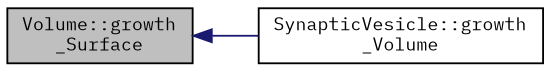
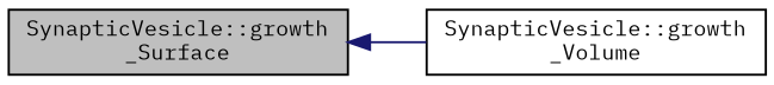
  digraph {
    rankdir=LR
    fontname="IBM Plex Mono"
    node [color=black fontname="IBM Plex Mono" fontsize=10 shape=record style=filled]
-   n1 [fillcolor=grey75 fontcolor=black height=0.2 label="Volume::growth\l_Surface" width=0.4]
+   n1 [fillcolor=grey75 fontcolor=black height=0.2 label="SynapticVesicle::growth\l_Surface" width=0.4]
    n2 [fillcolor=white height=0.2 label="SynapticVesicle::growth\l_Volume" width=0.4]
    n1 -> n2 [color=midnightblue dir=back fontname="IBM Plex Mono" fontsize=10 labelfontname=Helvetica labelfontsize=10 style=solid]
  }
